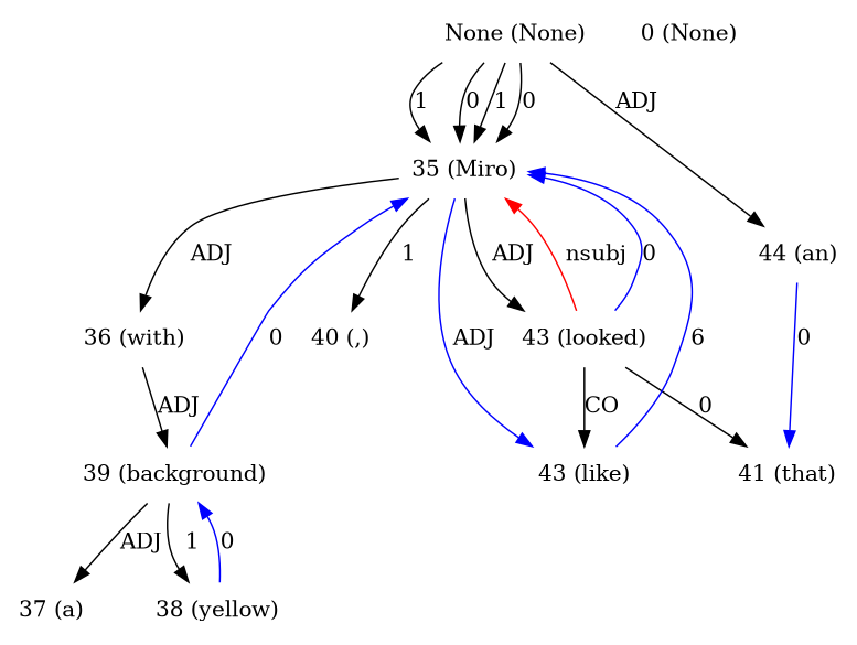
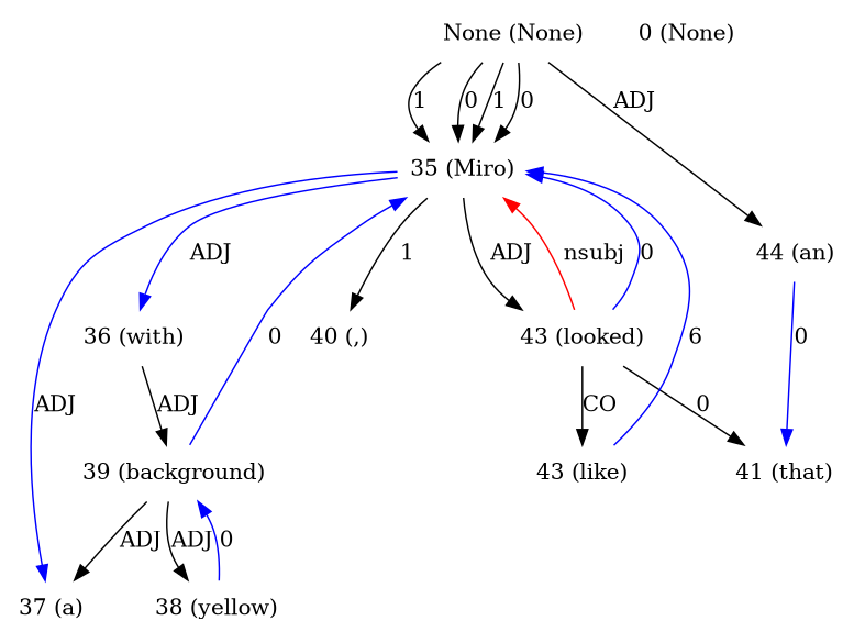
  digraph {
    node [shape=plaintext]
    edge [dir=forward]
    n1 [label="None (None)"]
    n2 [label="35 (Miro)"]
    n3 [label="44 (an)"]
    n4 [label="36 (with)"]
    n5 [label="40 (,)"]
    n6 [label="43 (looked)"]
    n7 [label="43 (like)"]
    n8 [label="41 (that)"]
    n9 [label="39 (background)"]
    n10 [label="0 (None)"]
    n11 [label="37 (a)"]
    n12 [label="38 (yellow)"]
    n1 -> n2 [label=1]
    n1 -> n2 [label=0]
    n1 -> n2 [label=1]
    n1 -> n2 [label=0]
    n1 -> n3 [label=ADJ]
-   n2 -> n4 [label=ADJ]
+   n2 -> n4 [label=ADJ color=blue]
    n2 -> n5 [label=1]
    n2 -> n6 [label=ADJ]
-   n2 -> n7 [color=blue label=ADJ]
+   n2 -> n11 [color=blue label=ADJ]
    n3 -> n8 [color=blue label=0]
    n4 -> n9 [label=ADJ]
    n6 -> n2 [color=red label=nsubj]
    n6 -> n2 [color=blue label=0]
    n6 -> n7 [label=CO]
    n6 -> n8 [label=0]
    n7 -> n2 [color=blue label=6]
    n9 -> n2 [color=blue label=0]
    n9 -> n11 [label=ADJ]
-   n9 -> n12 [label=1]
+   n9 -> n12 [label=ADJ]
    n12 -> n9 [color=blue label=0]
  }
